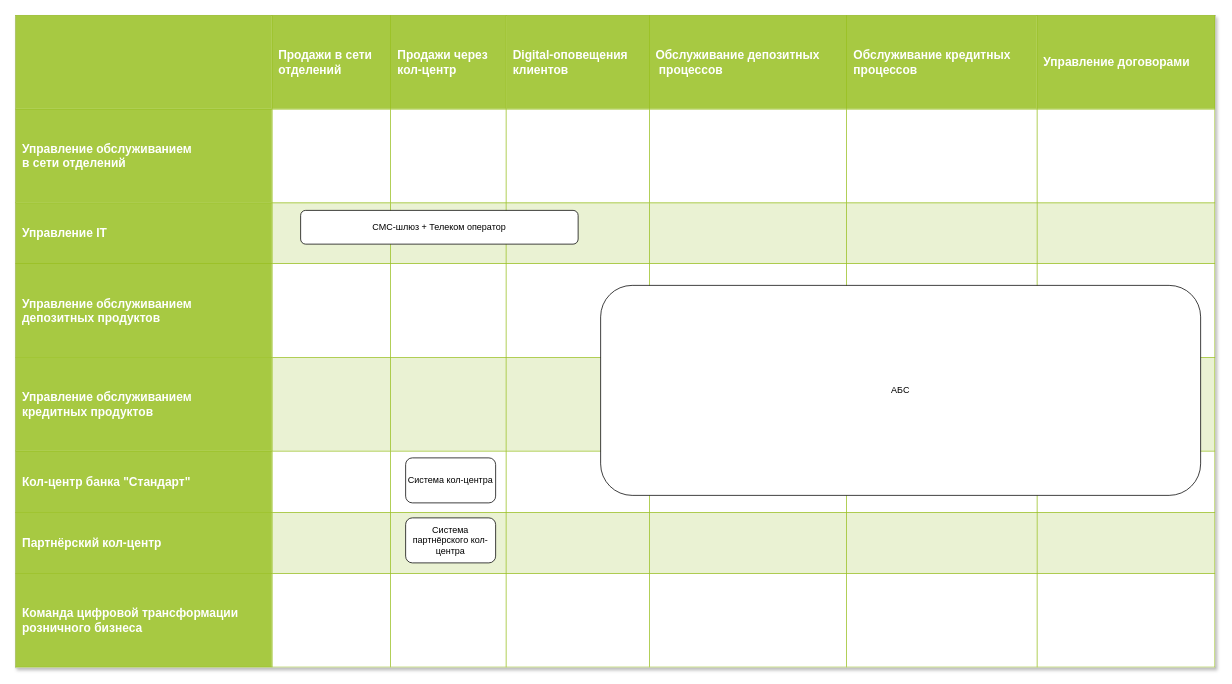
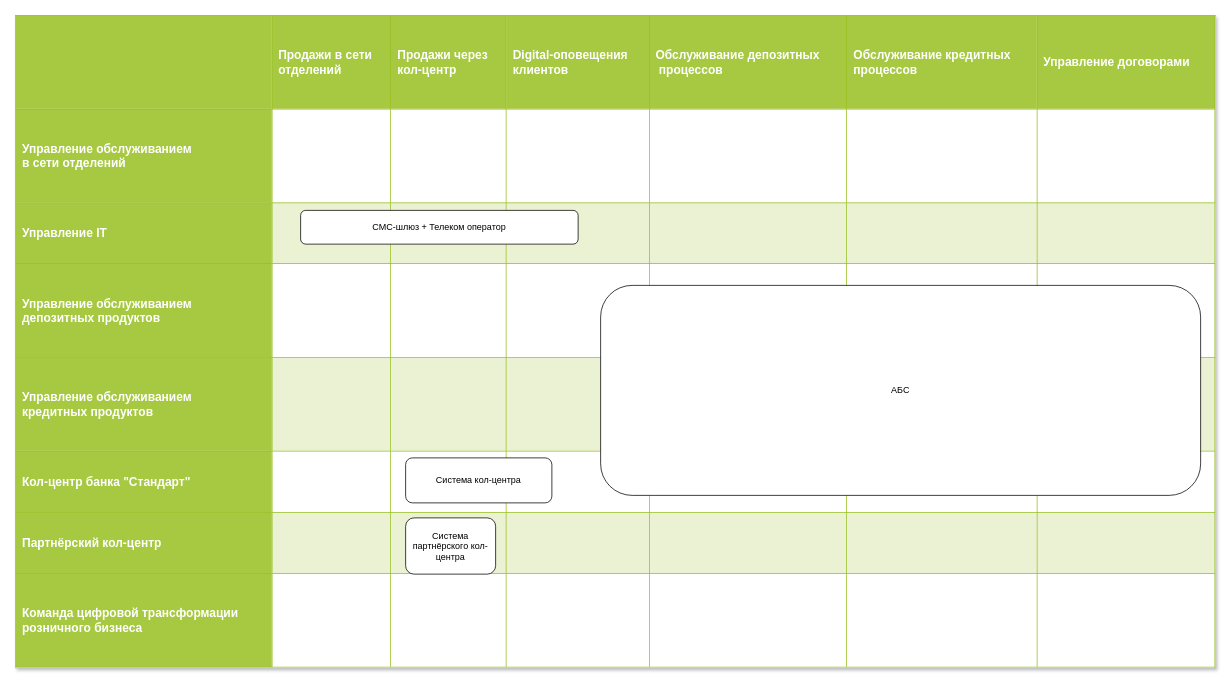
  <mxCell id="0" style=";html=1;" />
  <mxCell id="1" style=";html=1;" parent="0" />
  <mxCell id="2" value="&lt;table border=&quot;1&quot; width=&quot;100%&quot; cellpadding=&quot;8&quot; style=&quot;width: 100% ; height: 100% ; border-collapse: collapse&quot;&gt;&lt;tbody&gt;&lt;tr style=&quot;background-color: #a7c942 ; color: #ffffff ; border: 1px solid #98bf21&quot;&gt;&lt;th&gt;&lt;br&gt;&lt;/th&gt;&lt;th&gt;&lt;font style=&quot;font-size: 16px;&quot;&gt;Продажи в сети &lt;br&gt;отделений&lt;/font&gt;&lt;/th&gt;&lt;th&gt;&lt;font style=&quot;font-size: 16px;&quot;&gt;Продажи через &lt;br&gt;кол-центр&lt;/font&gt;&lt;/th&gt;&lt;th&gt;&lt;font style=&quot;font-size: 16px;&quot;&gt;Digital-оповещения &lt;br&gt;клиентов&lt;/font&gt;&lt;/th&gt;&lt;th&gt;&lt;font style=&quot;font-size: 16px;&quot;&gt;Обслуживание депозитных&lt;br&gt;&amp;nbsp;процессов&lt;/font&gt;&lt;/th&gt;&lt;td&gt;&lt;b&gt;&lt;font style=&quot;font-size: 16px;&quot;&gt;Обслуживание кредитных &lt;br&gt;процессов&lt;/font&gt;&lt;/b&gt;&lt;/td&gt;&lt;th&gt;&lt;font style=&quot;font-size: 16px;&quot;&gt;Управление договорами&lt;/font&gt;&lt;/th&gt;&lt;/tr&gt;&lt;tr style=&quot;border: 1px solid #98bf21&quot;&gt;&lt;td style=&quot;background-color: #a7c942 ; color: #ffffff ; border: 1px solid #98bf21&quot;&gt;&lt;div style=&quot;&quot;&gt;&lt;font style=&quot;font-size: 16px;&quot;&gt;&lt;b&gt;Управление обслуживанием&lt;/b&gt;&lt;/font&gt;&lt;/div&gt;&lt;div style=&quot;&quot;&gt;&lt;font style=&quot;font-size: 16px;&quot;&gt;&lt;b&gt;в сети отделений&lt;/b&gt;&lt;/font&gt;&lt;/div&gt;&lt;/td&gt;&lt;td style=&quot;&quot;&gt;&lt;/td&gt;&lt;td style=&quot;&quot;&gt;&lt;/td&gt;&lt;td style=&quot;&quot;&gt;&lt;font style=&quot;font-size: 16px;&quot;&gt;&lt;br&gt;&lt;/font&gt;&lt;/td&gt;&lt;td style=&quot;&quot;&gt;&lt;font style=&quot;font-size: 16px;&quot;&gt;&lt;br&gt;&lt;/font&gt;&lt;/td&gt;&lt;td&gt;&lt;font style=&quot;font-size: 16px;&quot;&gt;&lt;br&gt;&lt;/font&gt;&lt;/td&gt;&lt;td style=&quot;&quot;&gt;&lt;font style=&quot;font-size: 16px;&quot;&gt;&lt;br&gt;&lt;/font&gt;&lt;/td&gt;&lt;/tr&gt;&lt;tr style=&quot;background-color: #eaf2d3 ; border: 1px solid #98bf21&quot;&gt;&lt;td style=&quot;background-color: rgb(167, 201, 66); color: rgb(255, 255, 255); border: 1px solid rgb(152, 191, 33);&quot;&gt;&lt;font style=&quot;font-size: 16px;&quot;&gt;&lt;b&gt;Управление IT&lt;/b&gt;&lt;/font&gt;&lt;/td&gt;&lt;td style=&quot;&quot;&gt;&lt;/td&gt;&lt;td style=&quot;&quot;&gt;&lt;/td&gt;&lt;td style=&quot;&quot;&gt;&lt;span style=&quot;background-color: rgb(255, 255, 255);&quot;&gt;&lt;font style=&quot;font-size: 16px;&quot;&gt;&lt;br&gt;&lt;/font&gt;&lt;/span&gt;&lt;/td&gt;&lt;td style=&quot;&quot;&gt;&lt;span style=&quot;background-color: rgb(255, 255, 255);&quot;&gt;&lt;font style=&quot;font-size: 16px;&quot;&gt;&lt;br&gt;&lt;/font&gt;&lt;/span&gt;&lt;/td&gt;&lt;td&gt;&lt;span style=&quot;background-color: rgb(255, 255, 255);&quot;&gt;&lt;font style=&quot;font-size: 16px;&quot;&gt;&lt;br&gt;&lt;/font&gt;&lt;/span&gt;&lt;/td&gt;&lt;td style=&quot;&quot;&gt;&lt;font style=&quot;font-size: 16px;&quot;&gt;&lt;br&gt;&lt;/font&gt;&lt;/td&gt;&lt;/tr&gt;&lt;tr style=&quot;border: 1px solid #98bf21&quot;&gt;&lt;td style=&quot;background-color: #a7c942 ; color: #ffffff ; border: 1px solid #98bf21&quot;&gt;&lt;div style=&quot;&quot;&gt;&lt;font style=&quot;font-size: 16px;&quot;&gt;&lt;b&gt;Управление обслуживанием&amp;nbsp;&lt;/b&gt;&lt;/font&gt;&lt;/div&gt;&lt;div style=&quot;&quot;&gt;&lt;font style=&quot;font-size: 16px;&quot;&gt;&lt;b&gt;депозитных продуктов&lt;/b&gt;&lt;/font&gt;&lt;/div&gt;&lt;/td&gt;&lt;td style=&quot;&quot;&gt;&lt;/td&gt;&lt;td style=&quot;&quot;&gt;&lt;/td&gt;&lt;td style=&quot;&quot;&gt;&lt;font style=&quot;font-size: 16px;&quot;&gt;&lt;br&gt;&lt;/font&gt;&lt;/td&gt;&lt;td style=&quot;&quot;&gt;&lt;font style=&quot;font-size: 16px;&quot;&gt;&lt;br&gt;&lt;/font&gt;&lt;/td&gt;&lt;td&gt;&lt;font style=&quot;font-size: 16px;&quot;&gt;&lt;br&gt;&lt;/font&gt;&lt;/td&gt;&lt;td style=&quot;&quot;&gt;&lt;font style=&quot;font-size: 16px;&quot;&gt;&lt;br&gt;&lt;/font&gt;&lt;/td&gt;&lt;/tr&gt;&lt;tr style=&quot;background-color: #eaf2d3 ; border: 1px solid #98bf21&quot;&gt;&lt;td style=&quot;background-color: #a7c942 ; color: #ffffff ; border: 1px solid #98bf21&quot;&gt;&lt;div style=&quot;&quot;&gt;&lt;font style=&quot;font-size: 16px;&quot;&gt;&lt;b&gt;Управление обслуживанием&lt;/b&gt;&lt;/font&gt;&lt;/div&gt;&lt;div style=&quot;&quot;&gt;&lt;font style=&quot;font-size: 16px;&quot;&gt;&lt;b&gt;кредитных продуктов&lt;/b&gt;&lt;/font&gt;&lt;/div&gt;&lt;/td&gt;&lt;td style=&quot;&quot;&gt;&lt;/td&gt;&lt;td style=&quot;&quot;&gt;&lt;/td&gt;&lt;td style=&quot;&quot;&gt;&lt;font style=&quot;font-size: 16px;&quot;&gt;&lt;br&gt;&lt;/font&gt;&lt;/td&gt;&lt;td style=&quot;&quot;&gt;&lt;font style=&quot;font-size: 16px;&quot;&gt;&lt;br&gt;&lt;/font&gt;&lt;/td&gt;&lt;td&gt;&lt;font style=&quot;font-size: 16px;&quot;&gt;&lt;br&gt;&lt;/font&gt;&lt;/td&gt;&lt;td style=&quot;&quot;&gt;&lt;font style=&quot;font-size: 16px;&quot;&gt;&lt;br&gt;&lt;/font&gt;&lt;/td&gt;&lt;/tr&gt;&lt;tr style=&quot;border: 1px solid #98bf21&quot;&gt;&lt;td style=&quot;background-color: rgb(167, 201, 66); color: rgb(255, 255, 255); border: 1px solid rgb(152, 191, 33);&quot;&gt;&lt;font style=&quot;font-size: 16px;&quot;&gt;&lt;b&gt;Кол-центр банка &quot;Стандарт&quot;&lt;/b&gt;&lt;br&gt;&lt;/font&gt;&lt;/td&gt;&lt;td style=&quot;&quot;&gt;&lt;font style=&quot;font-size: 16px;&quot;&gt;&lt;br&gt;&lt;/font&gt;&lt;/td&gt;&lt;td style=&quot;&quot;&gt;&lt;font style=&quot;font-size: 16px;&quot;&gt;&lt;br&gt;&lt;/font&gt;&lt;/td&gt;&lt;td style=&quot;&quot;&gt;&lt;font style=&quot;font-size: 16px;&quot;&gt;&lt;br&gt;&lt;/font&gt;&lt;/td&gt;&lt;td style=&quot;&quot;&gt;&lt;font style=&quot;font-size: 16px;&quot;&gt;&lt;br&gt;&lt;/font&gt;&lt;/td&gt;&lt;td&gt;&lt;font style=&quot;font-size: 16px;&quot;&gt;&lt;br&gt;&lt;/font&gt;&lt;/td&gt;&lt;td style=&quot;&quot;&gt;&lt;font style=&quot;font-size: 16px;&quot;&gt;&lt;br&gt;&lt;/font&gt;&lt;/td&gt;&lt;/tr&gt;&lt;tr style=&quot;background-color: #eaf2d3 ; border: 1px solid #98bf21&quot;&gt;&lt;td style=&quot;background-color: rgb(167, 201, 66); color: rgb(255, 255, 255); border: 1px solid rgb(152, 191, 33);&quot;&gt;&lt;font style=&quot;font-size: 16px;&quot;&gt;&lt;b&gt;Партнёрский кол-центр&lt;/b&gt;&lt;/font&gt;&lt;/td&gt;&lt;td style=&quot;&quot;&gt;&lt;span style=&quot;background-color: rgb(255, 255, 255);&quot;&gt;&lt;font style=&quot;font-size: 16px;&quot;&gt;&lt;br&gt;&lt;/font&gt;&lt;/span&gt;&lt;/td&gt;&lt;td style=&quot;&quot;&gt;&lt;span style=&quot;background-color: rgb(255, 255, 255);&quot;&gt;&lt;font style=&quot;font-size: 16px;&quot;&gt;&lt;br&gt;&lt;/font&gt;&lt;/span&gt;&lt;/td&gt;&lt;td style=&quot;&quot;&gt;&lt;span style=&quot;background-color: rgb(255, 255, 255);&quot;&gt;&lt;font style=&quot;font-size: 16px;&quot;&gt;&lt;br&gt;&lt;/font&gt;&lt;/span&gt;&lt;/td&gt;&lt;td style=&quot;&quot;&gt;&lt;span style=&quot;background-color: rgb(255, 255, 255);&quot;&gt;&lt;font style=&quot;font-size: 16px;&quot;&gt;&lt;br&gt;&lt;/font&gt;&lt;/span&gt;&lt;/td&gt;&lt;td&gt;&lt;span style=&quot;background-color: rgb(255, 255, 255);&quot;&gt;&lt;font style=&quot;font-size: 16px;&quot;&gt;&lt;br&gt;&lt;/font&gt;&lt;/span&gt;&lt;/td&gt;&lt;td style=&quot;&quot;&gt;&lt;font style=&quot;font-size: 16px;&quot;&gt;&lt;br&gt;&lt;/font&gt;&lt;/td&gt;&lt;/tr&gt;&lt;tr style=&quot;border: 1px solid #98bf21&quot;&gt;&lt;td style=&quot;background-color: #a7c942 ; color: #ffffff ; border: 1px solid #98bf21&quot;&gt;&lt;div style=&quot;&quot;&gt;&lt;font style=&quot;font-size: 16px;&quot;&gt;&lt;b&gt;Команда цифровой трансформации&lt;/b&gt;&lt;/font&gt;&lt;/div&gt;&lt;div style=&quot;&quot;&gt;&lt;font style=&quot;font-size: 16px;&quot;&gt;&lt;b&gt;розничного бизнеса&lt;/b&gt;&lt;/font&gt;&lt;/div&gt;&lt;/td&gt;&lt;td&gt;&lt;font style=&quot;font-size: 16px;&quot;&gt;&lt;br&gt;&lt;/font&gt;&lt;/td&gt;&lt;td&gt;&lt;font style=&quot;font-size: 16px;&quot;&gt;&lt;br&gt;&lt;/font&gt;&lt;/td&gt;&lt;td&gt;&lt;font style=&quot;font-size: 16px;&quot;&gt;&lt;br&gt;&lt;/font&gt;&lt;/td&gt;&lt;td&gt;&lt;font style=&quot;font-size: 16px;&quot;&gt;&lt;br&gt;&lt;/font&gt;&lt;/td&gt;&lt;td&gt;&lt;font style=&quot;font-size: 16px;&quot;&gt;&lt;br&gt;&lt;/font&gt;&lt;/td&gt;&lt;td&gt;&lt;font style=&quot;font-size: 16px;&quot;&gt;&lt;br&gt;&lt;/font&gt;&lt;/td&gt;&lt;/tr&gt;&lt;/tbody&gt;&lt;/table&gt;" style="text;html=1;strokeColor=#c0c0c0;fillColor=#ffffff;overflow=fill;rounded=0;shadow=1;fontSize=14;fontColor=#000000;" parent="1" vertex="1"><mxGeometry x="20" y="20" width="1600" height="870" as="geometry" /></mxCell>
  <mxCell id="3" value="АБС" style="rounded=1;whiteSpace=wrap;html=1;" vertex="1" parent="1"><mxGeometry x="800" y="380" width="800" height="280" as="geometry" /></mxCell>
  <mxCell id="4" value="СМС-шлюз + Телеком оператор" style="rounded=1;whiteSpace=wrap;html=1;" vertex="1" parent="1"><mxGeometry x="400" y="280" width="370" height="45" as="geometry" /></mxCell>
- <mxCell id="5" value="Система кол-центра" style="rounded=1;whiteSpace=wrap;html=1;" vertex="1" parent="1"><mxGeometry x="540" y="610" width="120" height="60" as="geometry" /></mxCell>
- <mxCell id="6" value="Система партнёрского кол-центра" style="rounded=1;whiteSpace=wrap;html=1;" vertex="1" parent="1"><mxGeometry x="540" y="690" width="120" height="60" as="geometry" /></mxCell>
+ <mxCell id="5" value="Система кол-центра" style="rounded=1;whiteSpace=wrap;html=1;" vertex="1" parent="1"><mxGeometry x="540" y="610" width="195" height="60" as="geometry" /></mxCell>
+ <mxCell id="6" value="Система партнёрского кол-центра" style="rounded=1;whiteSpace=wrap;html=1;" vertex="1" parent="1"><mxGeometry x="540" y="690" width="120" height="75" as="geometry" /></mxCell>
